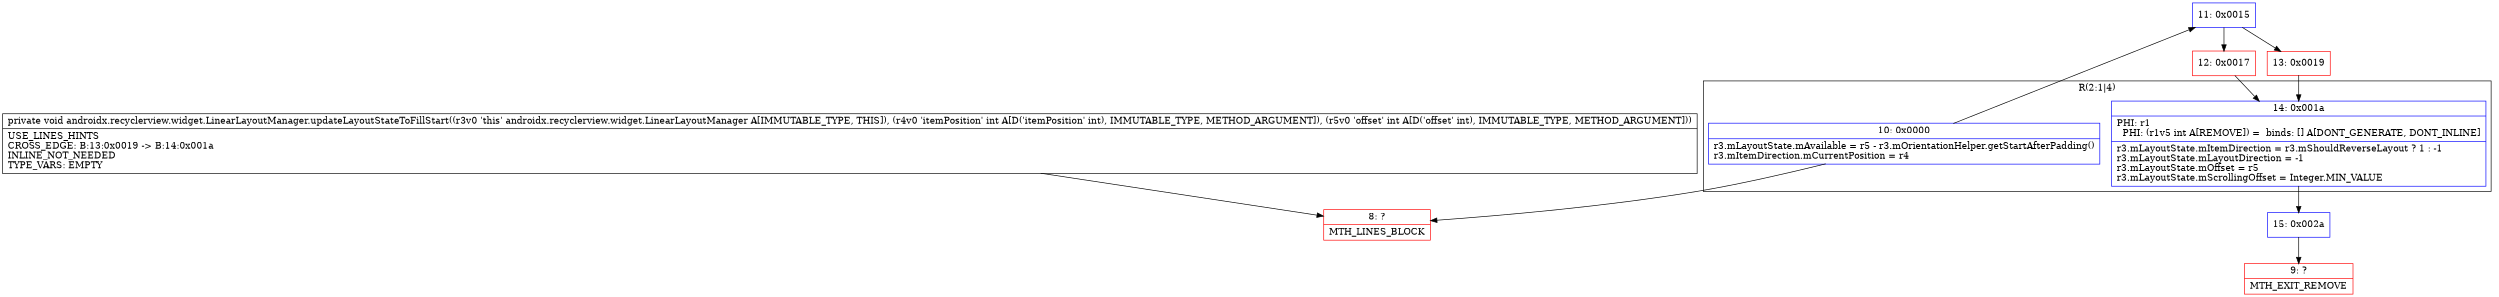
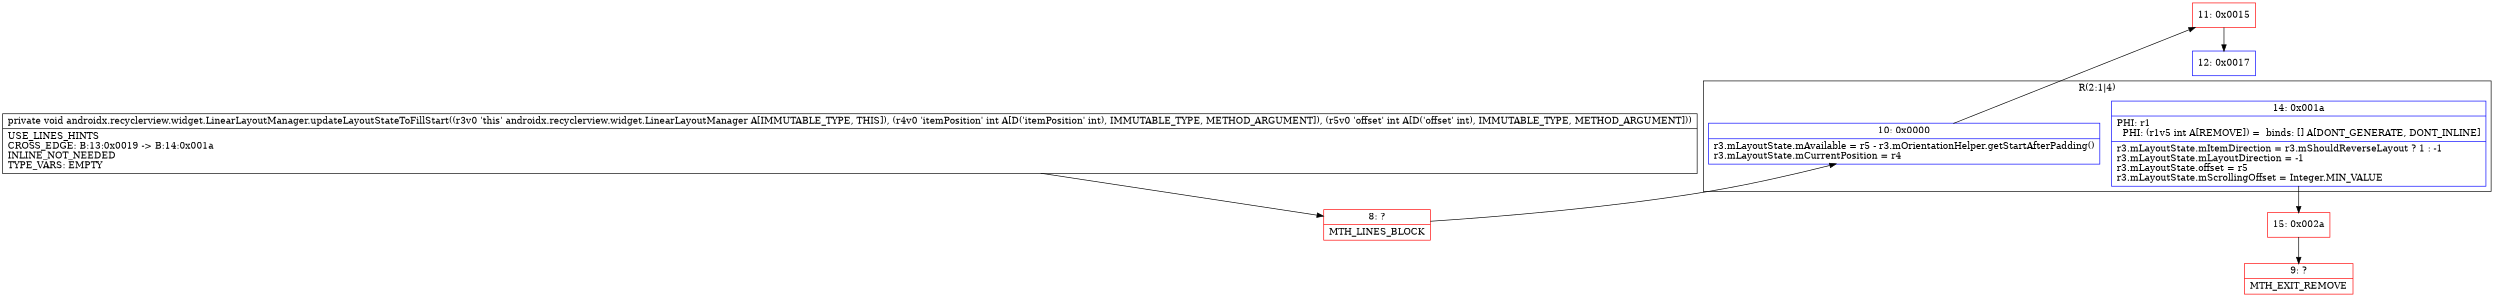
  digraph {
    node [color=red shape=record]
-   n1 [color=blue label="{10\:\ 0x0000|r3.mLayoutState.mAvailable = r5 \- r3.mOrientationHelper.getStartAfterPadding()\lr3.mItemDirection.mCurrentPosition = r4\l}"]
-   n2 [color=blue label="{14\:\ 0x001a|PHI: r1 \l  PHI: (r1v5 int A[REMOVE]) =  binds: [] A[DONT_GENERATE, DONT_INLINE]\l|r3.mLayoutState.mItemDirection = r3.mShouldReverseLayout ? 1 : \-1\lr3.mLayoutState.mLayoutDirection = \-1\lr3.mLayoutState.mOffset = r5\lr3.mLayoutState.mScrollingOffset = Integer.MIN_VALUE\l}"]
-   n3 [color=blue label="{11\:\ 0x0015}"]
-   n4 [color=blue label="{15\:\ 0x002a}"]
-   n5 [label="{12\:\ 0x0017}"]
-   n6 [label="{13\:\ 0x0019}"]
+   n1 [color=blue label="{10\:\ 0x0000|r3.mLayoutState.mAvailable = r5 \- r3.mOrientationHelper.getStartAfterPadding()\lr3.mLayoutState.mCurrentPosition = r4\l}"]
+   n2 [color=blue label="{14\:\ 0x001a|PHI: r1 \l  PHI: (r1v5 int A[REMOVE]) =  binds: [] A[DONT_GENERATE, DONT_INLINE]\l|r3.mLayoutState.mItemDirection = r3.mShouldReverseLayout ? 1 : \-1\lr3.mLayoutState.mLayoutDirection = \-1\lr3.mLayoutState.offset = r5\lr3.mLayoutState.mScrollingOffset = Integer.MIN_VALUE\l}"]
+   n3 [label="{11\:\ 0x0015}"]
+   n4 [label="{15\:\ 0x002a}"]
+   n5 [color=blue label="{12\:\ 0x0017}"]
    n7 [label="{9\:\ ?|MTH_EXIT_REMOVE\l}"]
    n8 [label="{8\:\ ?|MTH_LINES_BLOCK\l}"]
    n9 [label="{private void androidx.recyclerview.widget.LinearLayoutManager.updateLayoutStateToFillStart((r3v0 'this' androidx.recyclerview.widget.LinearLayoutManager A[IMMUTABLE_TYPE, THIS]), (r4v0 'itemPosition' int A[D('itemPosition' int), IMMUTABLE_TYPE, METHOD_ARGUMENT]), (r5v0 'offset' int A[D('offset' int), IMMUTABLE_TYPE, METHOD_ARGUMENT]))  | USE_LINES_HINTS\lCROSS_EDGE: B:13:0x0019 \-\> B:14:0x001a\lINLINE_NOT_NEEDED\lTYPE_VARS: EMPTY\l}" color=""]
    subgraph cluster_1 {
      label="R(2:1|4)"
      n1
      n2
    }
    n1 -> n3
    n2 -> n4
    n3 -> n5
-   n3 -> n6
    n4 -> n7
-   n5 -> n2
-   n6 -> n2
-   n1 -> n8
+   n8 -> n1
    n9 -> n8
  }
